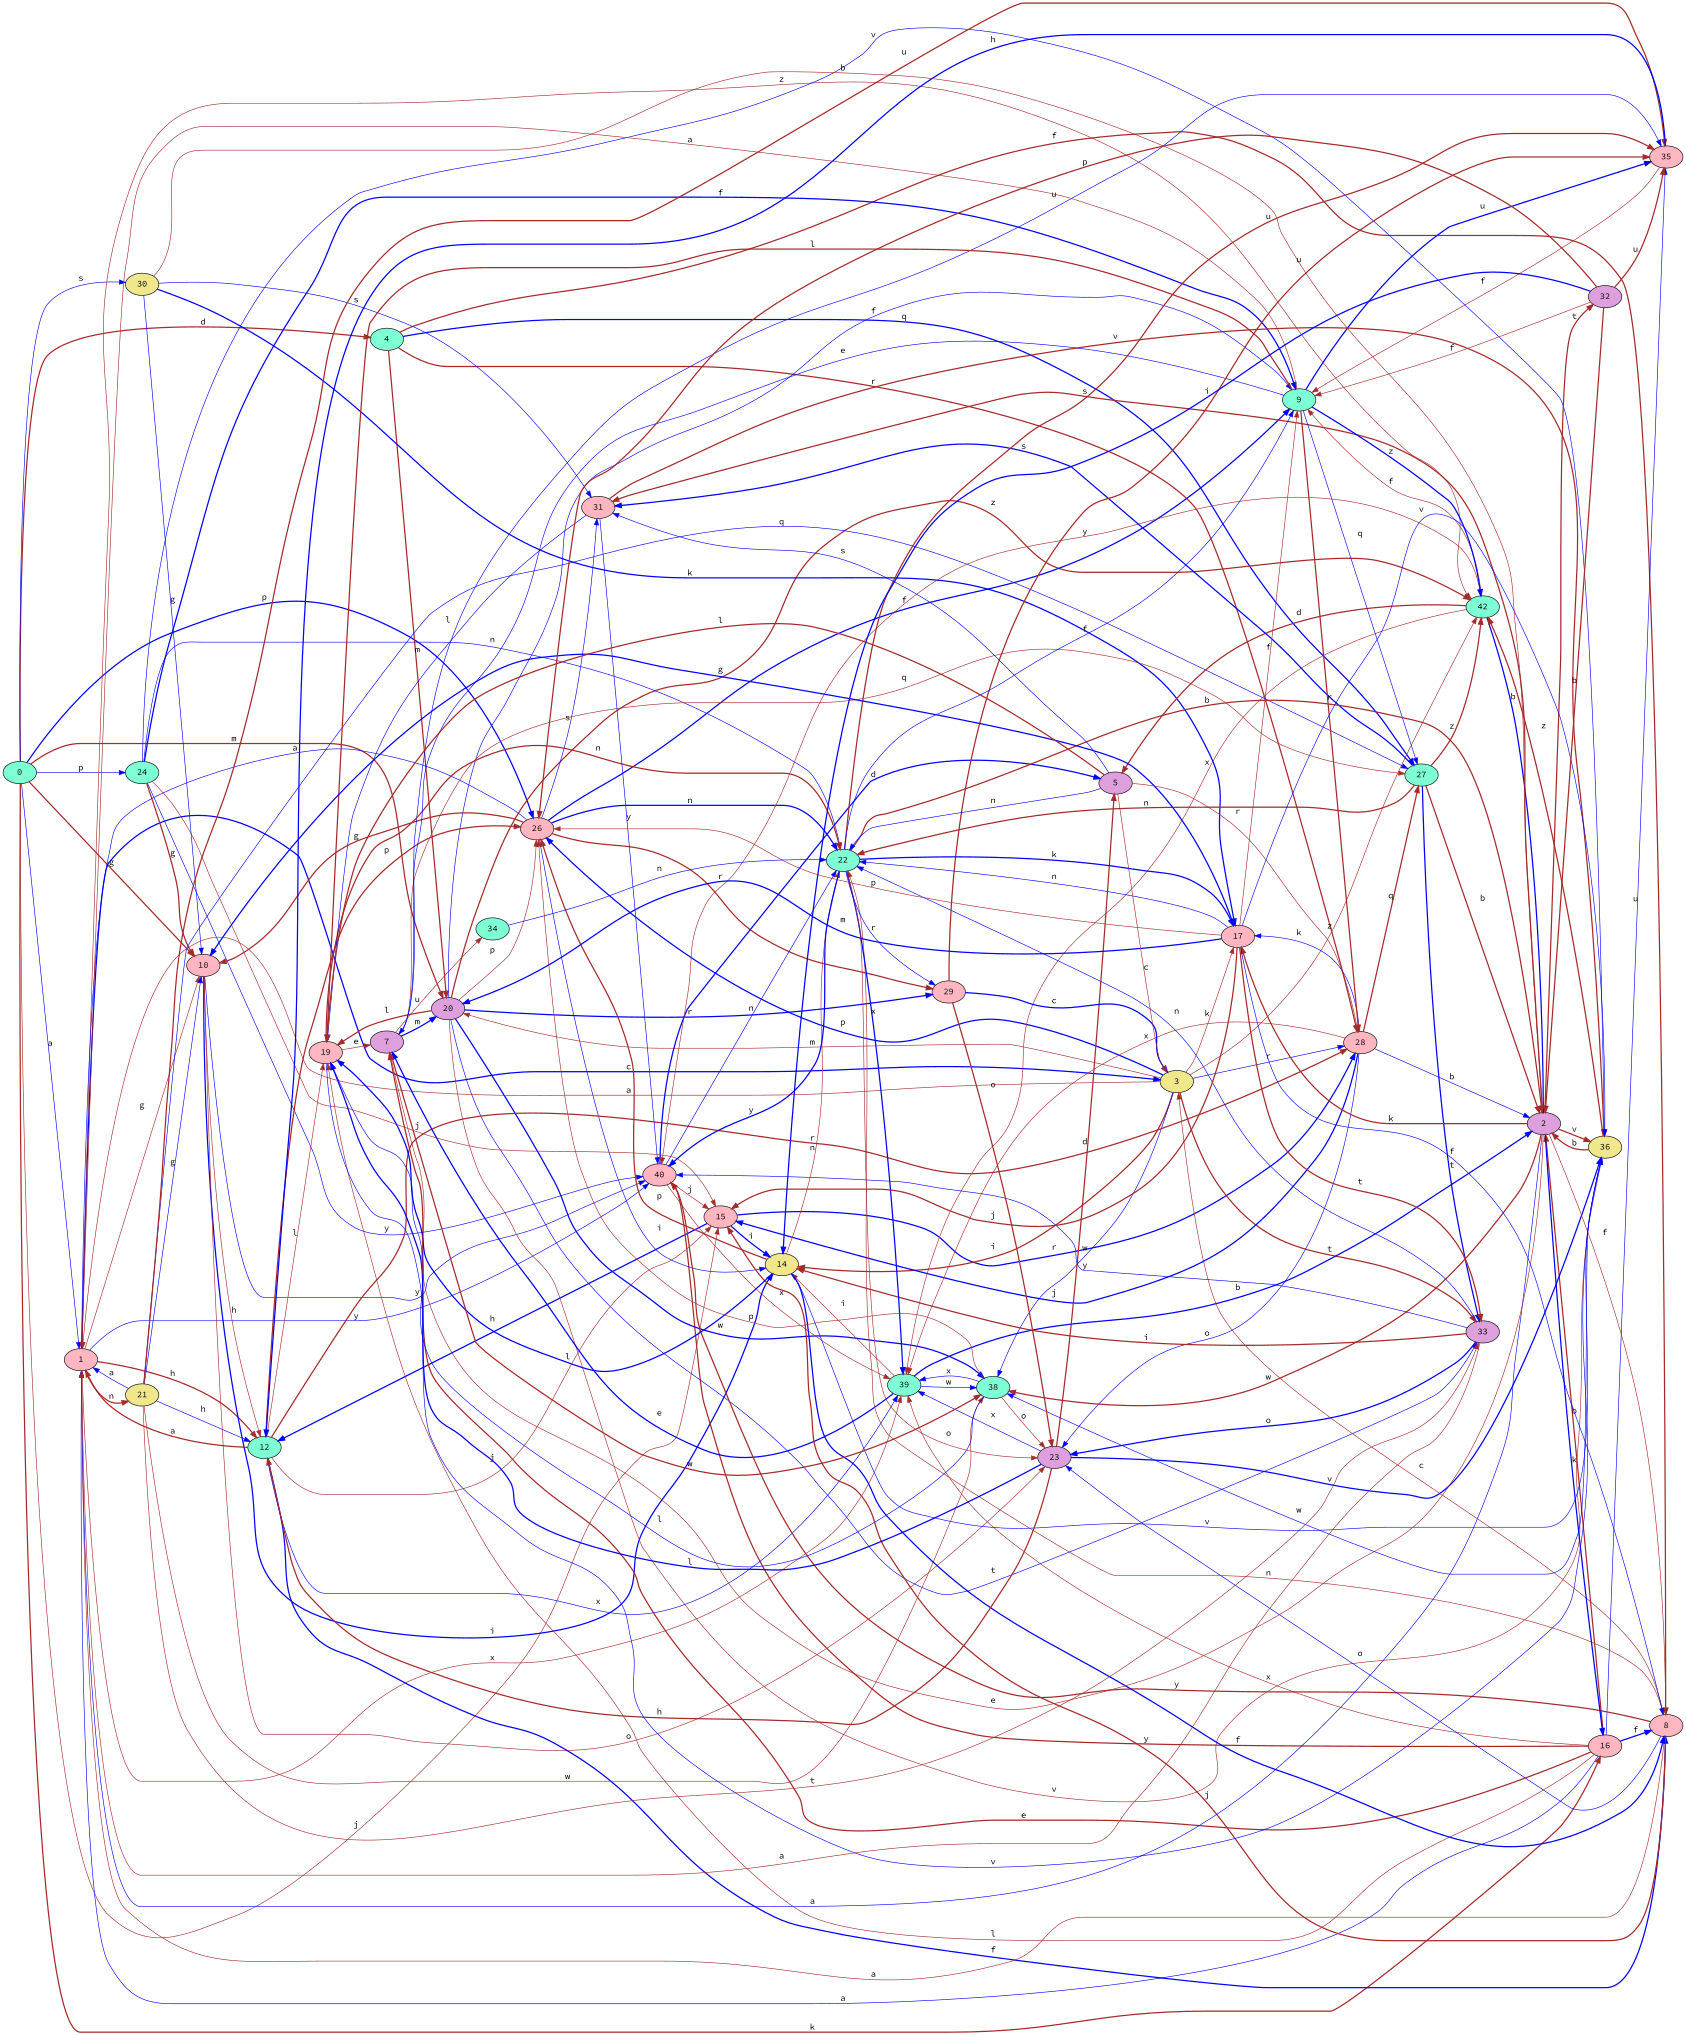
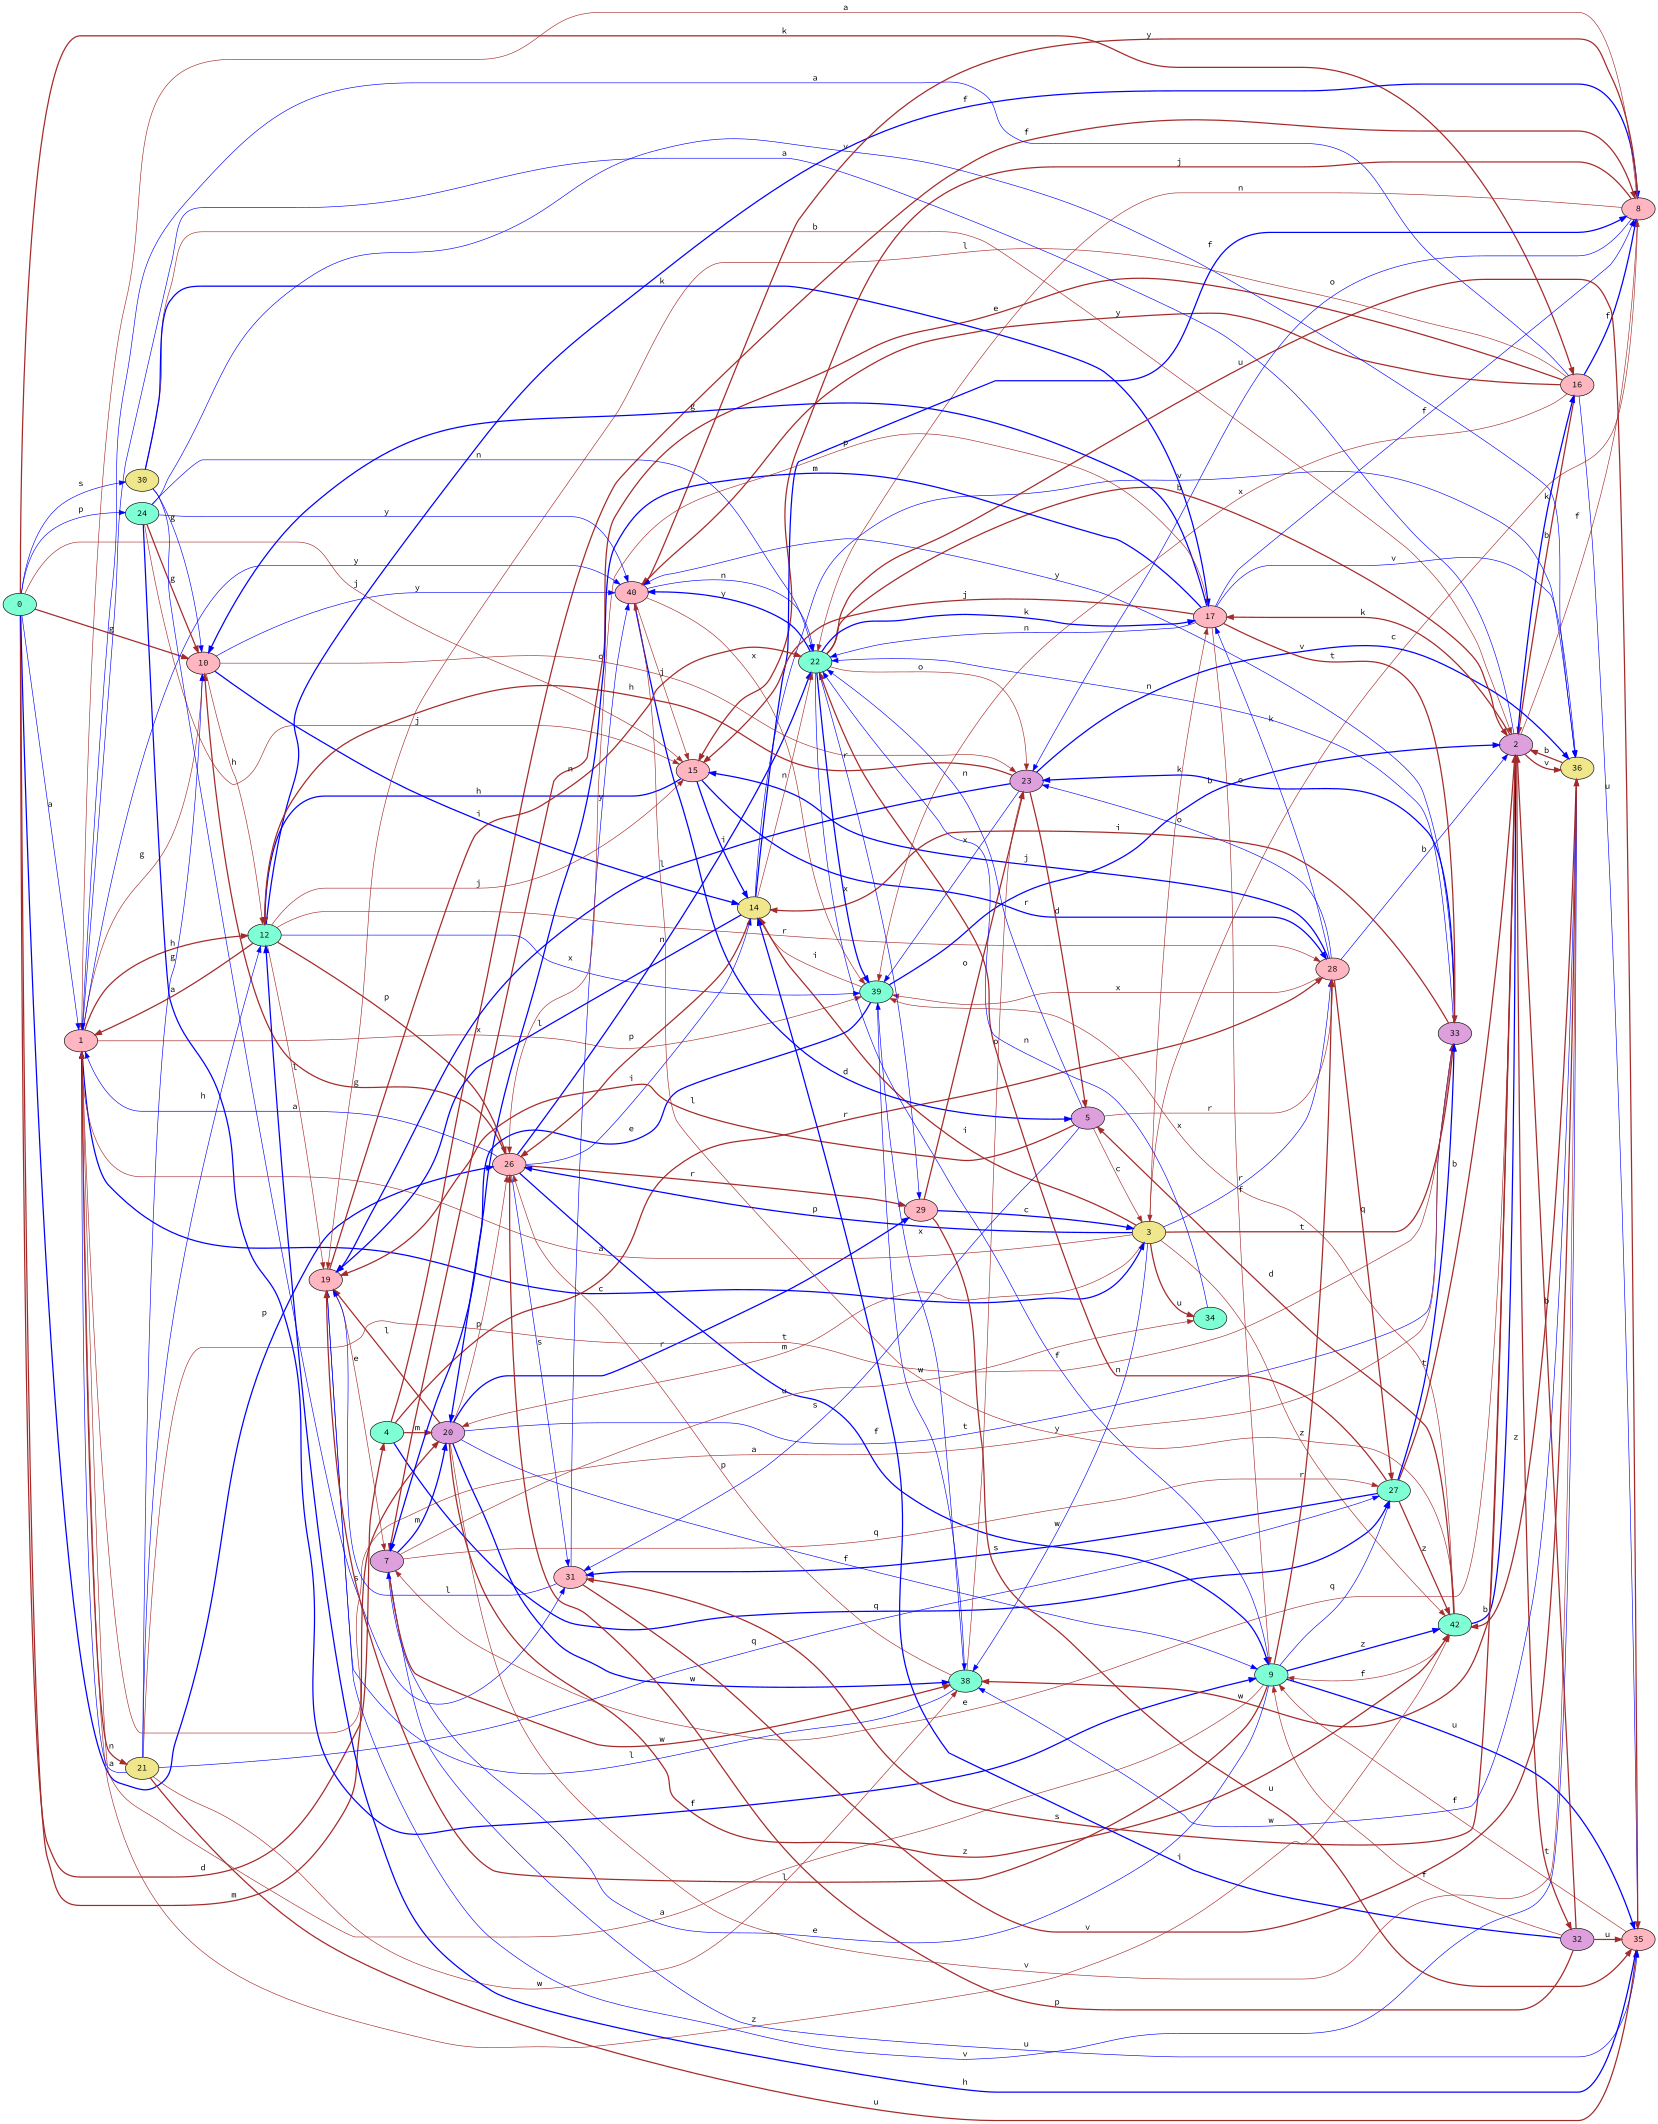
  strict digraph {
    fontname="Source Code Pro"
    rankdir=LR
    node [fillcolor=lightpink fontname="Source Code Pro" style=filled]
    edge [color=brown fontname="Source Code Pro" style=solid]
    0 [fillcolor=aquamarine]
    1
    4 [fillcolor=aquamarine]
    10
    15
    16
    20 [fillcolor=plum]
    24 [fillcolor=aquamarine]
    26
    30 [fillcolor=khaki]
    3 [fillcolor=khaki]
    12 [fillcolor=aquamarine]
    21 [fillcolor=khaki]
    39 [fillcolor=aquamarine]
    40
    42 [fillcolor=aquamarine]
    8
    28
    27 [fillcolor=aquamarine]
    14 [fillcolor=khaki]
    23 [fillcolor=plum]
    2 [fillcolor=plum]
    7 [fillcolor=plum]
    19
    35
    36 [fillcolor=khaki]
    38 [fillcolor=aquamarine]
    33 [fillcolor=plum]
    9 [fillcolor=aquamarine]
    29
    22 [fillcolor=aquamarine]
    31
    17
    34 [fillcolor=aquamarine]
    5 [fillcolor=plum]
    32 [fillcolor=plum]
    0 -> 1 [color=blue label=a]
    0 -> 4 [label=d style=bold]
    0 -> 10 [label=g style=bold]
    0 -> 15 [label=j]
    0 -> 16 [label=k style=bold]
    0 -> 20 [label=m style=bold]
    0 -> 24 [color=blue label=p]
    0 -> 26 [color=blue label=p style=bold]
    0 -> 30 [color=blue label=s]
    1 -> 10 [label=g]
    1 -> 3 [color=blue label=c style=bold]
    1 -> 12 [label=h style=bold]
    1 -> 21 [label=n style=bold]
    1 -> 39 [label=x]
    1 -> 40 [color=blue label=y]
    1 -> 42 [label=z]
    4 -> 20 [label=m style=bold]
    4 -> 8 [label=f style=bold]
    4 -> 28 [label=r style=bold]
    4 -> 27 [color=blue label=q style=bold]
    10 -> 12 [label=h]
    10 -> 40 [color=blue label=y]
    10 -> 14 [color=blue label=i style=bold]
    10 -> 23 [label=o]
    15 -> 12 [color=blue label=h style=bold]
    15 -> 28 [color=blue label=r style=bold]
    15 -> 14 [color=blue label=i style=bold]
    16 -> 1 [color=blue label=a]
    16 -> 39 [label=x]
    16 -> 40 [label=y style=bold]
    16 -> 8 [color=blue label=f style=bold]
    16 -> 2 [label=b style=bold]
    16 -> 7 [label=e style=bold]
    16 -> 19 [label=l]
    16 -> 35 [color=blue label=u]
    20 -> 26 [label=p]
    20 -> 42 [label=z style=bold]
    20 -> 19 [label=l style=bold]
    20 -> 36 [label=v]
    20 -> 38 [color=blue label=w style=bold]
    20 -> 33 [color=blue label=t]
    20 -> 9 [color=blue label=f]
    20 -> 29 [color=blue label=r style=bold]
    24 -> 10 [label=g style=bold]
    24 -> 15 [label=j]
    24 -> 40 [color=blue label=y]
    24 -> 36 [color=blue label=v]
    24 -> 9 [color=blue label=f style=bold]
    24 -> 22 [color=blue label=n]
    26 -> 1 [color=blue label=a]
    26 -> 10 [label=g style=bold]
    26 -> 14 [color=blue label=i]
    26 -> 9 [color=blue label=f style=bold]
    26 -> 29 [label=r style=bold]
    26 -> 22 [color=blue label=n style=bold]
    26 -> 31 [color=blue label=s]
    30 -> 10 [color=blue label=g]
    30 -> 2 [label=b]
    30 -> 31 [color=blue label=s]
    30 -> 17 [color=blue label=k style=bold]
    3 -> 1 [label=a]
    3 -> 20 [label=m]
    3 -> 26 [color=blue label=p style=bold]
    3 -> 42 [label=z]
    3 -> 28 [color=blue label=r]
    3 -> 14 [label=i style=bold]
    3 -> 38 [color=blue label=w]
    3 -> 33 [label=t style=bold]
    3 -> 17 [label=k]
+   3 -> 34 [label=u style=bold]
    12 -> 1 [label=a style=bold]
    12 -> 15 [label=j]
    12 -> 26 [label=p style=bold]
    12 -> 39 [color=blue label=x]
    12 -> 8 [color=blue label=f style=bold]
-   12 -> 28 [label=r style=bold]
+   12 -> 28 [label=r]
    12 -> 19 [label=l]
    21 -> 1 [color=blue label=a]
    21 -> 10 [color=blue label=g]
    21 -> 12 [color=blue label=h]
    21 -> 27 [color=blue label=q]
    21 -> 35 [label=u style=bold]
    21 -> 38 [label=w]
    21 -> 33 [label=t]
    39 -> 14 [label=i]
    39 -> 2 [color=blue label=b style=bold]
    39 -> 7 [color=blue label=e style=bold]
    39 -> 38 [color=blue label=w]
    40 -> 15 [label=j]
    40 -> 39 [label=x]
    40 -> 22 [color=blue label=n]
    40 -> 5 [color=blue label=d style=bold]
    42 -> 39 [label=x]
    42 -> 40 [label=y]
    42 -> 2 [color=blue label=b style=bold]
    42 -> 9 [label=f]
    42 -> 5 [label=d style=bold]
    8 -> 1 [label=a]
    8 -> 15 [label=j style=bold]
    8 -> 3 [label=c]
    8 -> 40 [label=y style=bold]
    8 -> 23 [color=blue label=o]
    8 -> 22 [label=n]
    28 -> 15 [color=blue label=j style=bold]
    28 -> 39 [label=x]
    28 -> 27 [label=q style=bold]
    28 -> 23 [color=blue label=o]
    28 -> 2 [color=blue label=b]
    28 -> 17 [color=blue label=k]
    27 -> 42 [label=z style=bold]
    27 -> 2 [label=b style=bold]
    27 -> 33 [color=blue label=t style=bold]
    27 -> 22 [label=n style=bold]
    27 -> 31 [color=blue label=s style=bold]
    14 -> 26 [label=p style=bold]
    14 -> 8 [color=blue label=f style=bold]
    14 -> 19 [color=blue label=l style=bold]
    14 -> 36 [color=blue label=v]
    14 -> 22 [label=n]
    23 -> 12 [label=h style=bold]
    23 -> 39 [color=blue label=x]
    23 -> 19 [color=blue label=l style=bold]
    23 -> 36 [color=blue label=v style=bold]
    23 -> 5 [label=d style=bold]
    2 -> 1 [color=blue label=a]
    2 -> 16 [color=blue label=k style=bold]
    2 -> 8 [label=f]
    2 -> 7 [label=e]
    2 -> 36 [label=v style=bold]
    2 -> 38 [label=w style=bold]
    2 -> 31 [label=s style=bold]
    2 -> 17 [label=k style=bold]
    2 -> 32 [label=t style=bold]
    7 -> 20 [color=blue label=m style=bold]
    7 -> 27 [label=q]
    7 -> 35 [color=blue label=u]
    7 -> 38 [label=w style=bold]
    7 -> 34 [label=u]
    19 -> 7 [label=e]
    19 -> 36 [color=blue label=v]
    19 -> 22 [label=n style=bold]
    35 -> 12 [color=blue label=h style=bold]
    35 -> 9 [label=f]
    36 -> 42 [label=z style=bold]
    36 -> 2 [label=b style=bold]
    36 -> 38 [color=blue label=w]
    38 -> 26 [label=p]
    38 -> 39 [color=blue label=x]
    38 -> 23 [label=o]
    38 -> 19 [color=blue label=l]
    33 -> 1 [label=a]
    33 -> 40 [color=blue label=y]
    33 -> 14 [label=i style=bold]
    33 -> 23 [color=blue label=o style=bold]
    33 -> 22 [color=blue label=n]
    9 -> 1 [label=a]
    9 -> 42 [color=blue label=z style=bold]
    9 -> 28 [label=r style=bold]
    9 -> 27 [color=blue label=q]
    9 -> 7 [color=blue label=e]
    9 -> 19 [label=l style=bold]
    9 -> 35 [color=blue label=u style=bold]
    29 -> 3 [color=blue label=c style=bold]
    29 -> 23 [label=o style=bold]
    29 -> 35 [label=u style=bold]
    22 -> 39 [color=blue label=x style=bold]
    22 -> 40 [color=blue label=y style=bold]
    22 -> 23 [label=o]
    22 -> 2 [label=b style=bold]
    22 -> 35 [label=u style=bold]
    22 -> 9 [color=blue label=f]
    22 -> 29 [color=blue label=r]
    22 -> 17 [color=blue label=k style=bold]
    31 -> 40 [color=blue label=y]
    31 -> 19 [color=blue label=l]
    31 -> 36 [label=v style=bold]
    17 -> 10 [color=blue label=g style=bold]
    17 -> 15 [label=j style=bold]
    17 -> 20 [color=blue label=m style=bold]
    17 -> 26 [label=p]
    17 -> 8 [color=blue label=f]
    17 -> 36 [color=blue label=v]
    17 -> 33 [label=t style=bold]
    17 -> 9 [label=f]
    17 -> 22 [color=blue label=n]
    34 -> 22 [color=blue label=n]
    5 -> 3 [label=c]
    5 -> 28 [label=r]
    5 -> 19 [label=l style=bold]
    5 -> 22 [color=blue label=n]
    5 -> 31 [color=blue label=s]
    32 -> 26 [label=p style=bold]
    32 -> 14 [color=blue label=i style=bold]
    32 -> 2 [label=b style=bold]
    32 -> 35 [label=u style=bold]
    32 -> 9 [label=f]
  }
